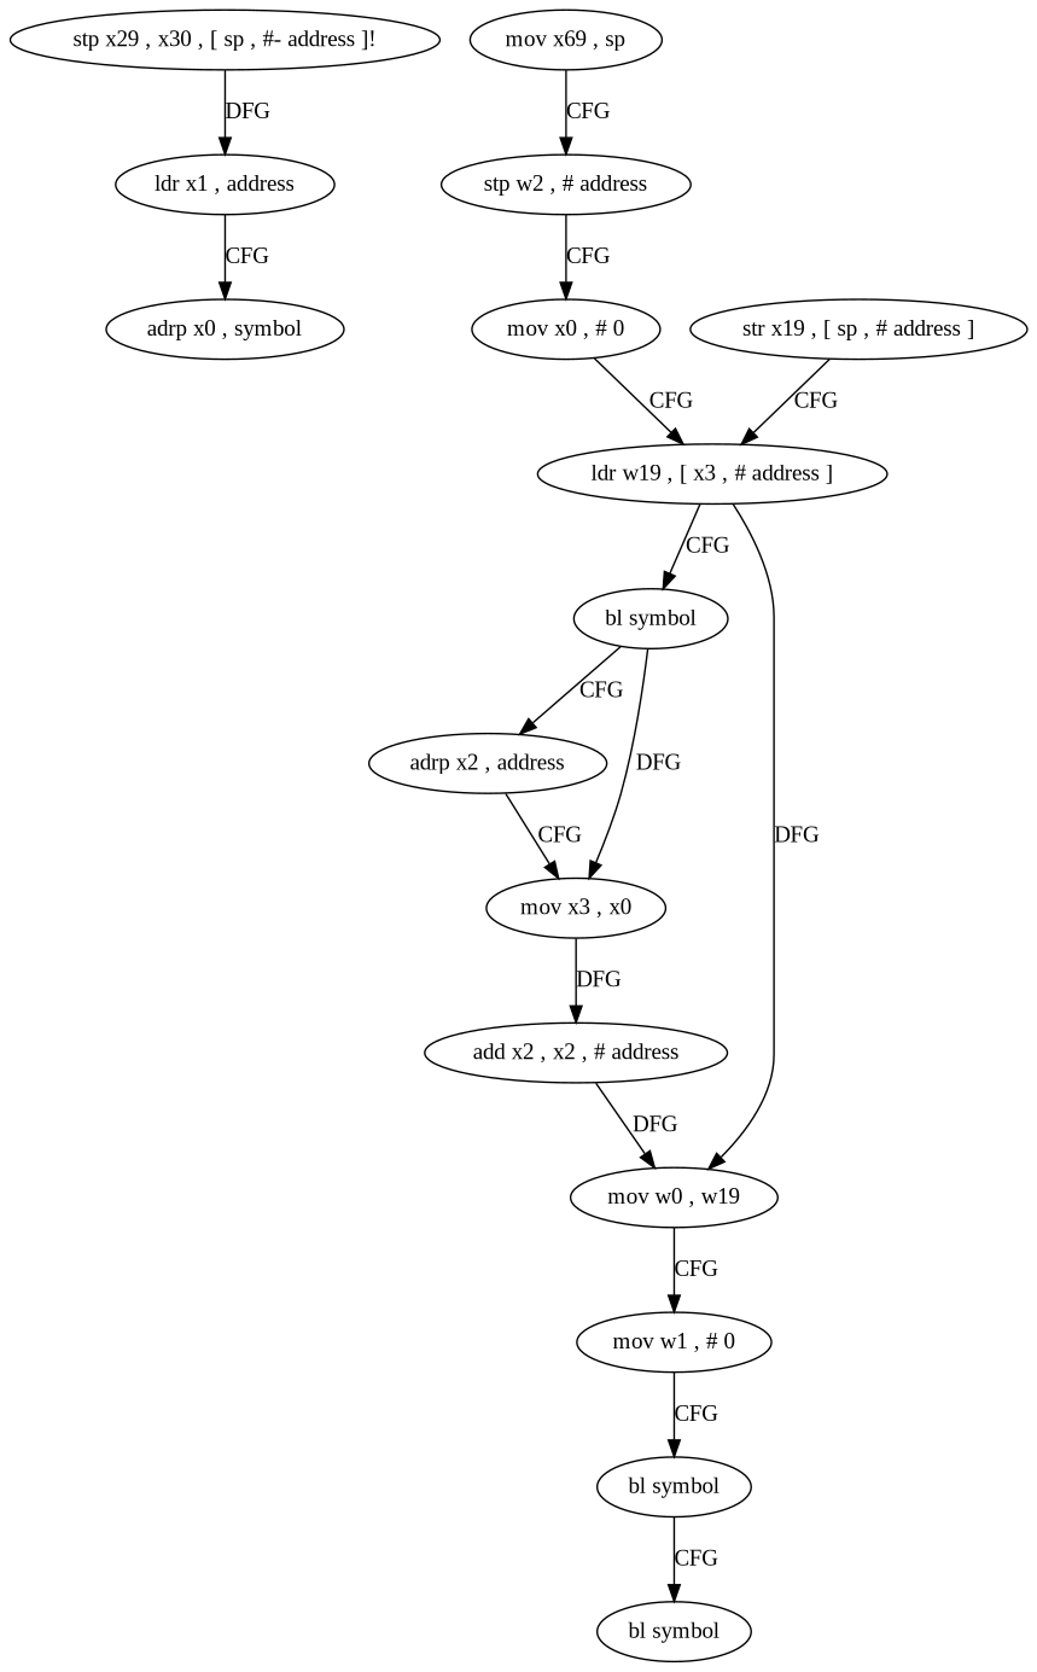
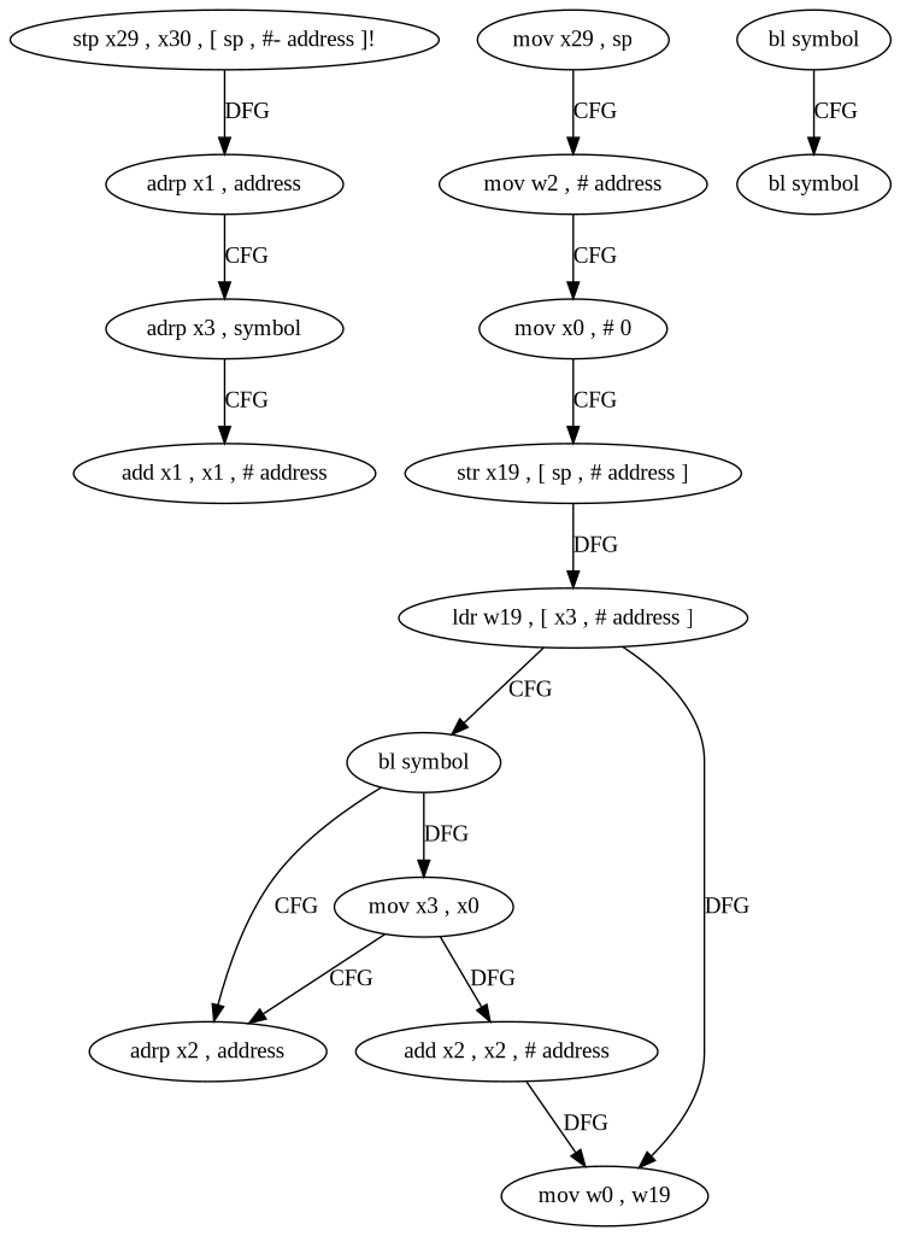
  digraph {
    fontname="Liberation Serif"
    node [fontname="Liberation Serif"]
    edge [fontname="Liberation Serif"]
    n1 [label="stp x29 , x30 , [ sp , #- address ]!"]
-   n2 [label="ldr x1 , address"]
-   n3 [label="adrp x0 , symbol"]
-   n5 [label="mov x69 , sp"]
-   n6 [label="stp w2 , # address"]
+   n2 [label="adrp x1 , address"]
+   n3 [label="adrp x3 , symbol"]
+   n4 [label="add x1 , x1 , # address"]
+   n5 [label="mov x29 , sp"]
+   n6 [label="mov w2 , # address"]
    n7 [label="mov x0 , # 0"]
    n8 [label="str x19 , [ sp , # address ]"]
    n9 [label="ldr w19 , [ x3 , # address ]"]
    n10 [label="bl symbol"]
    n11 [label="mov w0 , w19"]
    n12 [label="adrp x2 , address"]
    n13 [label="mov x3 , x0"]
-   n14 [label="mov w1 , # 0"]
    n15 [label="add x2 , x2 , # address"]
    n16 [label="bl symbol"]
    n17 [label="bl symbol"]
    n1 -> n2 [label=DFG]
    n2 -> n3 [label=CFG]
+   n3 -> n4 [label=CFG]
    n5 -> n6 [label=CFG]
    n6 -> n7 [label=CFG]
-   n7 -> n9 [label=CFG]
-   n8 -> n9 [label=CFG]
+   n7 -> n8 [label=CFG]
+   n8 -> n9 [label=DFG]
    n9 -> n10 [label=CFG]
    n9 -> n11 [label=DFG]
    n10 -> n12 [label=CFG]
    n10 -> n13 [label=DFG]
-   n11 -> n14 [label=CFG]
-   n12 -> n13 [label=CFG]
+   n13 -> n12 [label=CFG]
    n13 -> n15 [label=DFG]
-   n14 -> n16 [label=CFG]
    n15 -> n11 [label=DFG]
    n16 -> n17 [label=CFG]
  }
